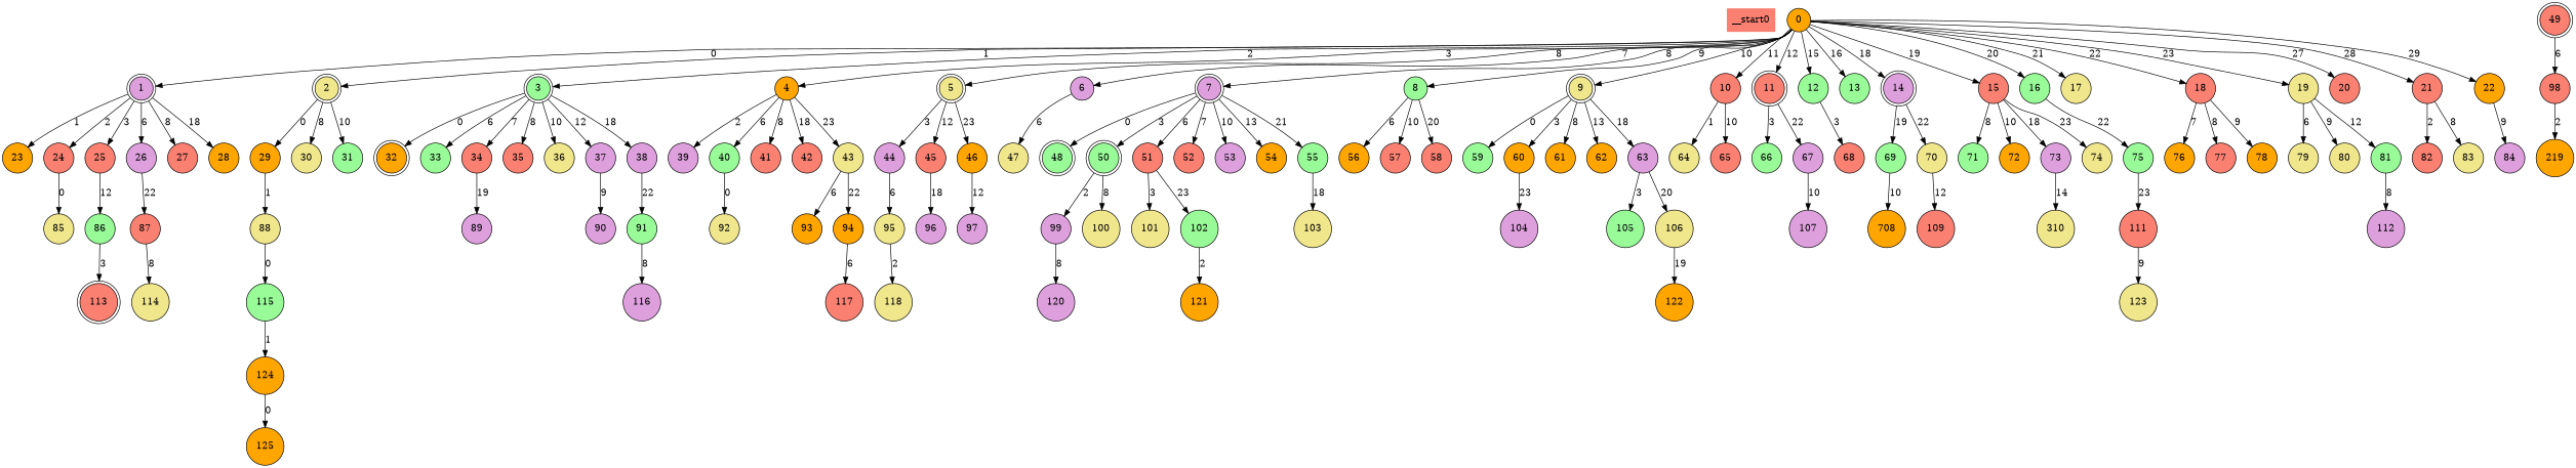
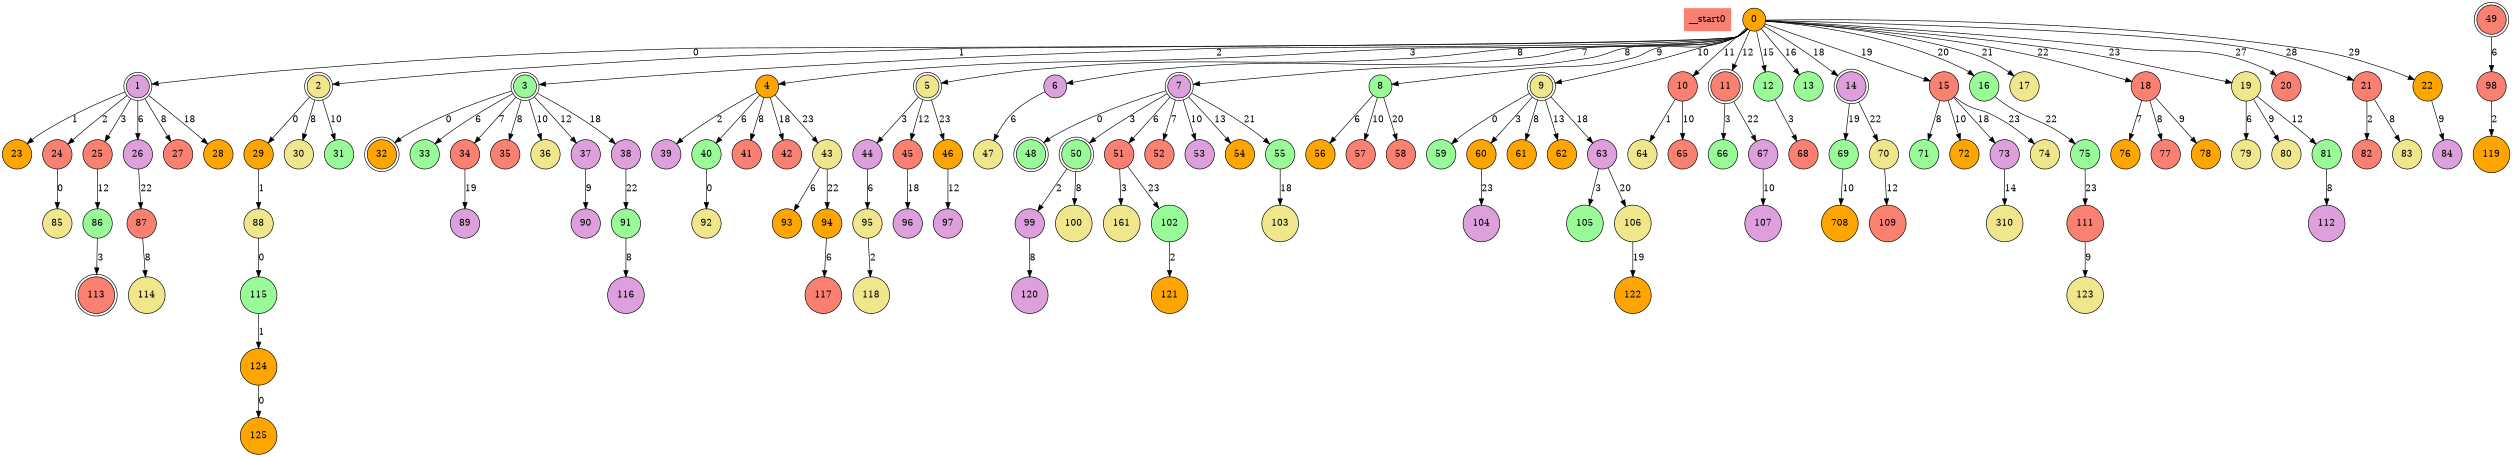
  digraph {
    rankdir=TB
    node [fillcolor=salmon shape=circle style=filled color=black]
    __start0 [shape=none color=""]
    n2 [fillcolor=orange label=0]
    n3 [fillcolor=plum label=1 shape=doublecircle style="rounded,filled"]
    n4 [fillcolor=khaki label=2 shape=doublecircle style="rounded,filled"]
    n5 [fillcolor=palegreen label=3 shape=doublecircle style="rounded,filled"]
    n6 [fillcolor=orange label=4]
    n7 [fillcolor=khaki label=5 shape=doublecircle style="rounded,filled"]
    n8 [fillcolor=plum label=6]
    n9 [fillcolor=plum label=7 shape=doublecircle style="rounded,filled"]
    n10 [fillcolor=palegreen label=8]
    n11 [fillcolor=khaki label=9 shape=doublecircle style="rounded,filled"]
    n12 [label=10]
    n13 [label=11 shape=doublecircle style="rounded,filled"]
    n14 [fillcolor=palegreen label=12]
    n15 [fillcolor=palegreen label=13]
    n16 [fillcolor=plum label=14 shape=doublecircle style="rounded,filled"]
    n17 [label=15]
    n18 [fillcolor=palegreen label=16]
    n19 [fillcolor=khaki label=17]
    n20 [label=18]
    n21 [fillcolor=khaki label=19]
    n22 [label=20]
    n23 [label=21]
    n24 [fillcolor=orange label=22]
    n25 [fillcolor=orange label=23]
    n26 [label=24]
    n27 [label=25]
    n28 [fillcolor=plum label=26]
    n29 [label=27]
    n30 [fillcolor=orange label=28]
    n31 [fillcolor=orange label=29]
    n32 [fillcolor=khaki label=30]
    n33 [fillcolor=palegreen label=31]
    n34 [fillcolor=orange label=32 shape=doublecircle style="rounded,filled"]
    n35 [fillcolor=palegreen label=33]
    n36 [label=34]
    n37 [label=35]
    n38 [fillcolor=khaki label=36]
    n39 [fillcolor=plum label=37]
    n40 [fillcolor=plum label=38]
    n41 [fillcolor=plum label=39]
    n42 [fillcolor=palegreen label=40]
    n43 [label=41]
    n44 [label=42]
    n45 [fillcolor=khaki label=43]
    n46 [fillcolor=plum label=44]
    n47 [label=45]
    n48 [fillcolor=orange label=46]
    n49 [fillcolor=khaki label=47]
    n50 [fillcolor=palegreen label=48 shape=doublecircle style="rounded,filled"]
    n51 [fillcolor=palegreen label=50 shape=doublecircle style="rounded,filled"]
    n52 [label=51]
    n53 [label=52]
    n54 [fillcolor=plum label=53]
    n55 [fillcolor=orange label=54]
    n56 [fillcolor=palegreen label=55]
    n57 [fillcolor=orange label=56]
    n58 [label=57]
    n59 [label=58]
    n60 [fillcolor=palegreen label=59]
    n61 [fillcolor=orange label=60]
    n62 [fillcolor=orange label=61]
    n63 [fillcolor=orange label=62]
    n64 [fillcolor=plum label=63]
    n65 [fillcolor=khaki label=64]
    n66 [label=65]
    n67 [fillcolor=palegreen label=66]
    n68 [fillcolor=plum label=67]
    n69 [label=68]
    n70 [fillcolor=palegreen label=69]
    n71 [fillcolor=khaki label=70]
    n72 [fillcolor=palegreen label=71]
    n73 [fillcolor=orange label=72]
    n74 [fillcolor=plum label=73]
    n75 [fillcolor=khaki label=74]
    n76 [fillcolor=palegreen label=75]
    n77 [fillcolor=orange label=76]
    n78 [label=77]
    n79 [fillcolor=orange label=78]
    n80 [fillcolor=khaki label=79]
    n81 [fillcolor=khaki label=80]
    n82 [fillcolor=palegreen label=81]
    n83 [label=82]
    n84 [fillcolor=khaki label=83]
    n85 [fillcolor=plum label=84]
    n86 [fillcolor=khaki label=85]
    n87 [fillcolor=palegreen label=86]
    n88 [label=87]
    n89 [fillcolor=khaki label=88]
    n90 [fillcolor=plum label=89]
    n91 [fillcolor=plum label=90]
    n92 [fillcolor=palegreen label=91]
    n93 [fillcolor=khaki label=92]
    n94 [fillcolor=orange label=93]
    n95 [fillcolor=orange label=94]
    n96 [fillcolor=khaki label=95]
    n97 [fillcolor=plum label=96]
    n98 [fillcolor=plum label=97]
    n99 [label=49 shape=doublecircle style="rounded,filled"]
    n100 [label=98]
    n101 [fillcolor=plum label=99]
    n102 [fillcolor=khaki label=100]
-   n103 [fillcolor=khaki label=101]
+   n103 [fillcolor=khaki label=161]
    n104 [fillcolor=palegreen label=102]
    n105 [fillcolor=khaki label=103]
    n106 [fillcolor=plum label=104]
    n107 [fillcolor=palegreen label=105]
    n108 [fillcolor=khaki label=106]
    n109 [fillcolor=plum label=107]
    n110 [fillcolor=orange label=708]
    n111 [label=109]
    n112 [fillcolor=khaki label=310]
    n113 [label=111]
    n114 [fillcolor=plum label=112]
    n115 [label=113 shape=doublecircle style="rounded,filled"]
    n116 [fillcolor=khaki label=114]
    n117 [fillcolor=palegreen label=115]
    n118 [fillcolor=plum label=116]
    n119 [label=117]
    n120 [fillcolor=khaki label=118]
-   n121 [fillcolor=orange label=219]
+   n121 [fillcolor=orange label=119]
    n122 [fillcolor=plum label=120]
    n123 [fillcolor=orange label=121]
    n124 [fillcolor=orange label=122]
    n125 [fillcolor=khaki label=123]
    n126 [fillcolor=orange label=124]
    n127 [fillcolor=orange label=125]
    n2 -> n3 [label=0]
    n2 -> n4 [label=1]
    n2 -> n5 [label=2]
    n2 -> n6 [label=3]
    n2 -> n7 [label=8]
    n2 -> n8 [label=7]
    n2 -> n9 [label=8]
    n2 -> n10 [label=9]
    n2 -> n11 [label=10]
    n2 -> n12 [label=11]
    n2 -> n13 [label=12]
    n2 -> n14 [label=15]
    n2 -> n15 [label=16]
    n2 -> n16 [label=18]
    n2 -> n17 [label=19]
    n2 -> n18 [label=20]
    n2 -> n19 [label=21]
    n2 -> n20 [label=22]
    n2 -> n21 [label=23]
    n2 -> n22 [label=27]
    n2 -> n23 [label=28]
    n2 -> n24 [label=29]
    n3 -> n25 [label=1]
    n3 -> n26 [label=2]
    n3 -> n27 [label=3]
    n3 -> n28 [label=6]
    n3 -> n29 [label=8]
    n3 -> n30 [label=18]
    n4 -> n31 [label=0]
    n4 -> n32 [label=8]
    n4 -> n33 [label=10]
    n5 -> n34 [label=0]
    n5 -> n35 [label=6]
    n5 -> n36 [label=7]
    n5 -> n37 [label=8]
    n5 -> n38 [label=10]
    n5 -> n39 [label=12]
    n5 -> n40 [label=18]
    n6 -> n41 [label=2]
    n6 -> n42 [label=6]
    n6 -> n43 [label=8]
    n6 -> n44 [label=18]
    n6 -> n45 [label=23]
    n7 -> n46 [label=3]
    n7 -> n47 [label=12]
    n7 -> n48 [label=23]
    n8 -> n49 [label=6]
    n9 -> n50 [label=0]
    n9 -> n51 [label=3]
    n9 -> n52 [label=6]
    n9 -> n53 [label=7]
    n9 -> n54 [label=10]
    n9 -> n55 [label=13]
    n9 -> n56 [label=21]
    n10 -> n57 [label=6]
    n10 -> n58 [label=10]
    n10 -> n59 [label=20]
    n11 -> n60 [label=0]
    n11 -> n61 [label=3]
    n11 -> n62 [label=8]
    n11 -> n63 [label=13]
    n11 -> n64 [label=18]
    n12 -> n65 [label=1]
    n12 -> n66 [label=10]
    n13 -> n67 [label=3]
    n13 -> n68 [label=22]
    n14 -> n69 [label=3]
    n16 -> n70 [label=19]
    n16 -> n71 [label=22]
    n17 -> n72 [label=8]
    n17 -> n73 [label=10]
    n17 -> n74 [label=18]
    n17 -> n75 [label=23]
    n18 -> n76 [label=22]
    n20 -> n77 [label=7]
    n20 -> n78 [label=8]
    n20 -> n79 [label=9]
    n21 -> n80 [label=6]
    n21 -> n81 [label=9]
    n21 -> n82 [label=12]
    n23 -> n83 [label=2]
    n23 -> n84 [label=8]
    n24 -> n85 [label=9]
    n26 -> n86 [label=0]
    n27 -> n87 [label=12]
    n28 -> n88 [label=22]
    n31 -> n89 [label=1]
    n36 -> n90 [label=19]
    n39 -> n91 [label=9]
    n40 -> n92 [label=22]
    n42 -> n93 [label=0]
    n45 -> n94 [label=6]
    n45 -> n95 [label=22]
    n46 -> n96 [label=6]
    n47 -> n97 [label=18]
    n48 -> n98 [label=12]
    n51 -> n101 [label=2]
    n51 -> n102 [label=8]
    n52 -> n103 [label=3]
    n52 -> n104 [label=23]
    n56 -> n105 [label=18]
    n61 -> n106 [label=23]
    n64 -> n107 [label=3]
    n64 -> n108 [label=20]
    n68 -> n109 [label=10]
    n70 -> n110 [label=10]
    n71 -> n111 [label=12]
    n74 -> n112 [label=14]
    n76 -> n113 [label=23]
    n82 -> n114 [label=8]
    n87 -> n115 [label=3]
    n88 -> n116 [label=8]
    n89 -> n117 [label=0]
    n92 -> n118 [label=8]
    n95 -> n119 [label=6]
    n96 -> n120 [label=2]
    n99 -> n100 [label=6]
    n100 -> n121 [label=2]
    n101 -> n122 [label=8]
    n104 -> n123 [label=2]
    n108 -> n124 [label=19]
    n113 -> n125 [label=9]
    n117 -> n126 [label=1]
    n126 -> n127 [label=0]
  }
